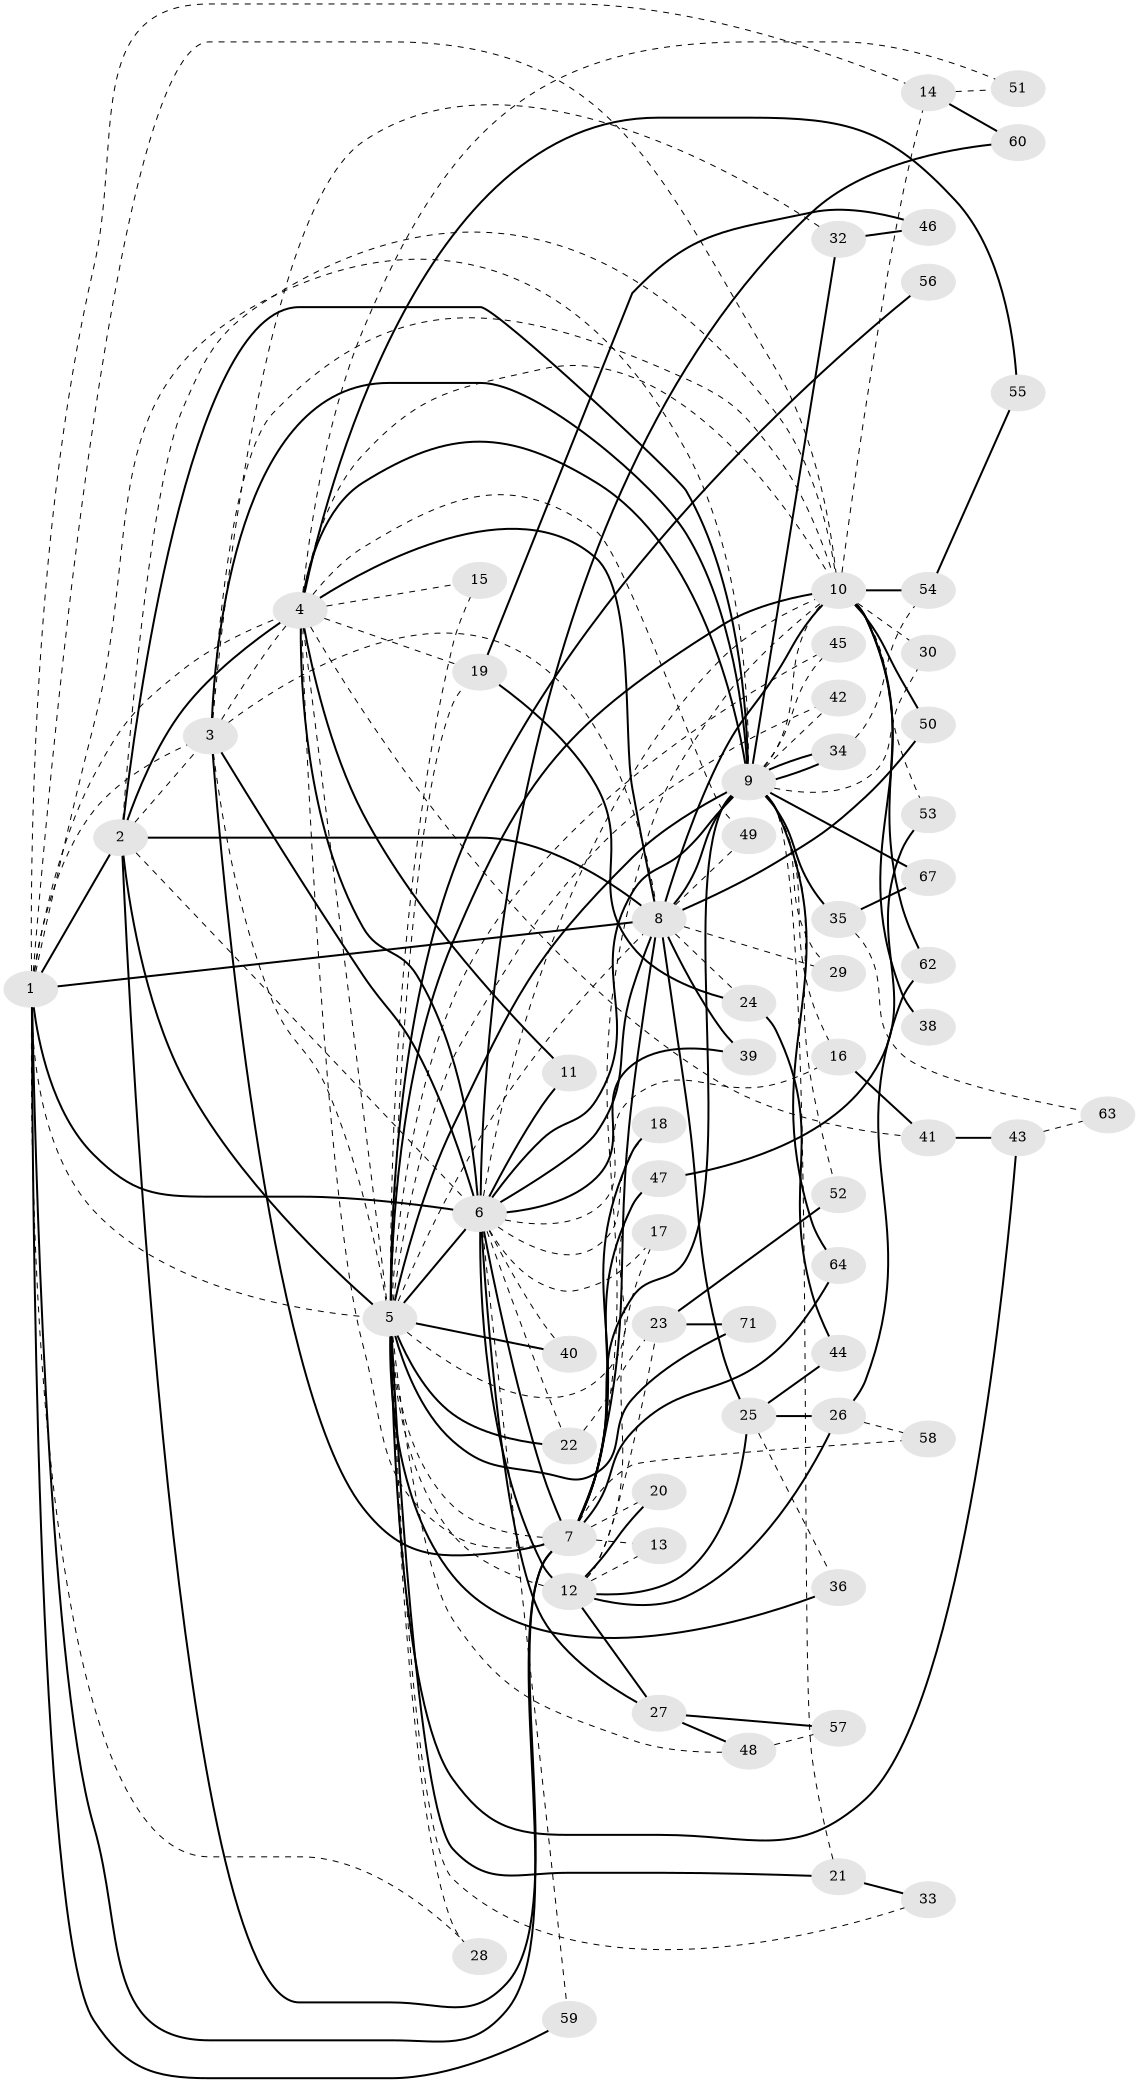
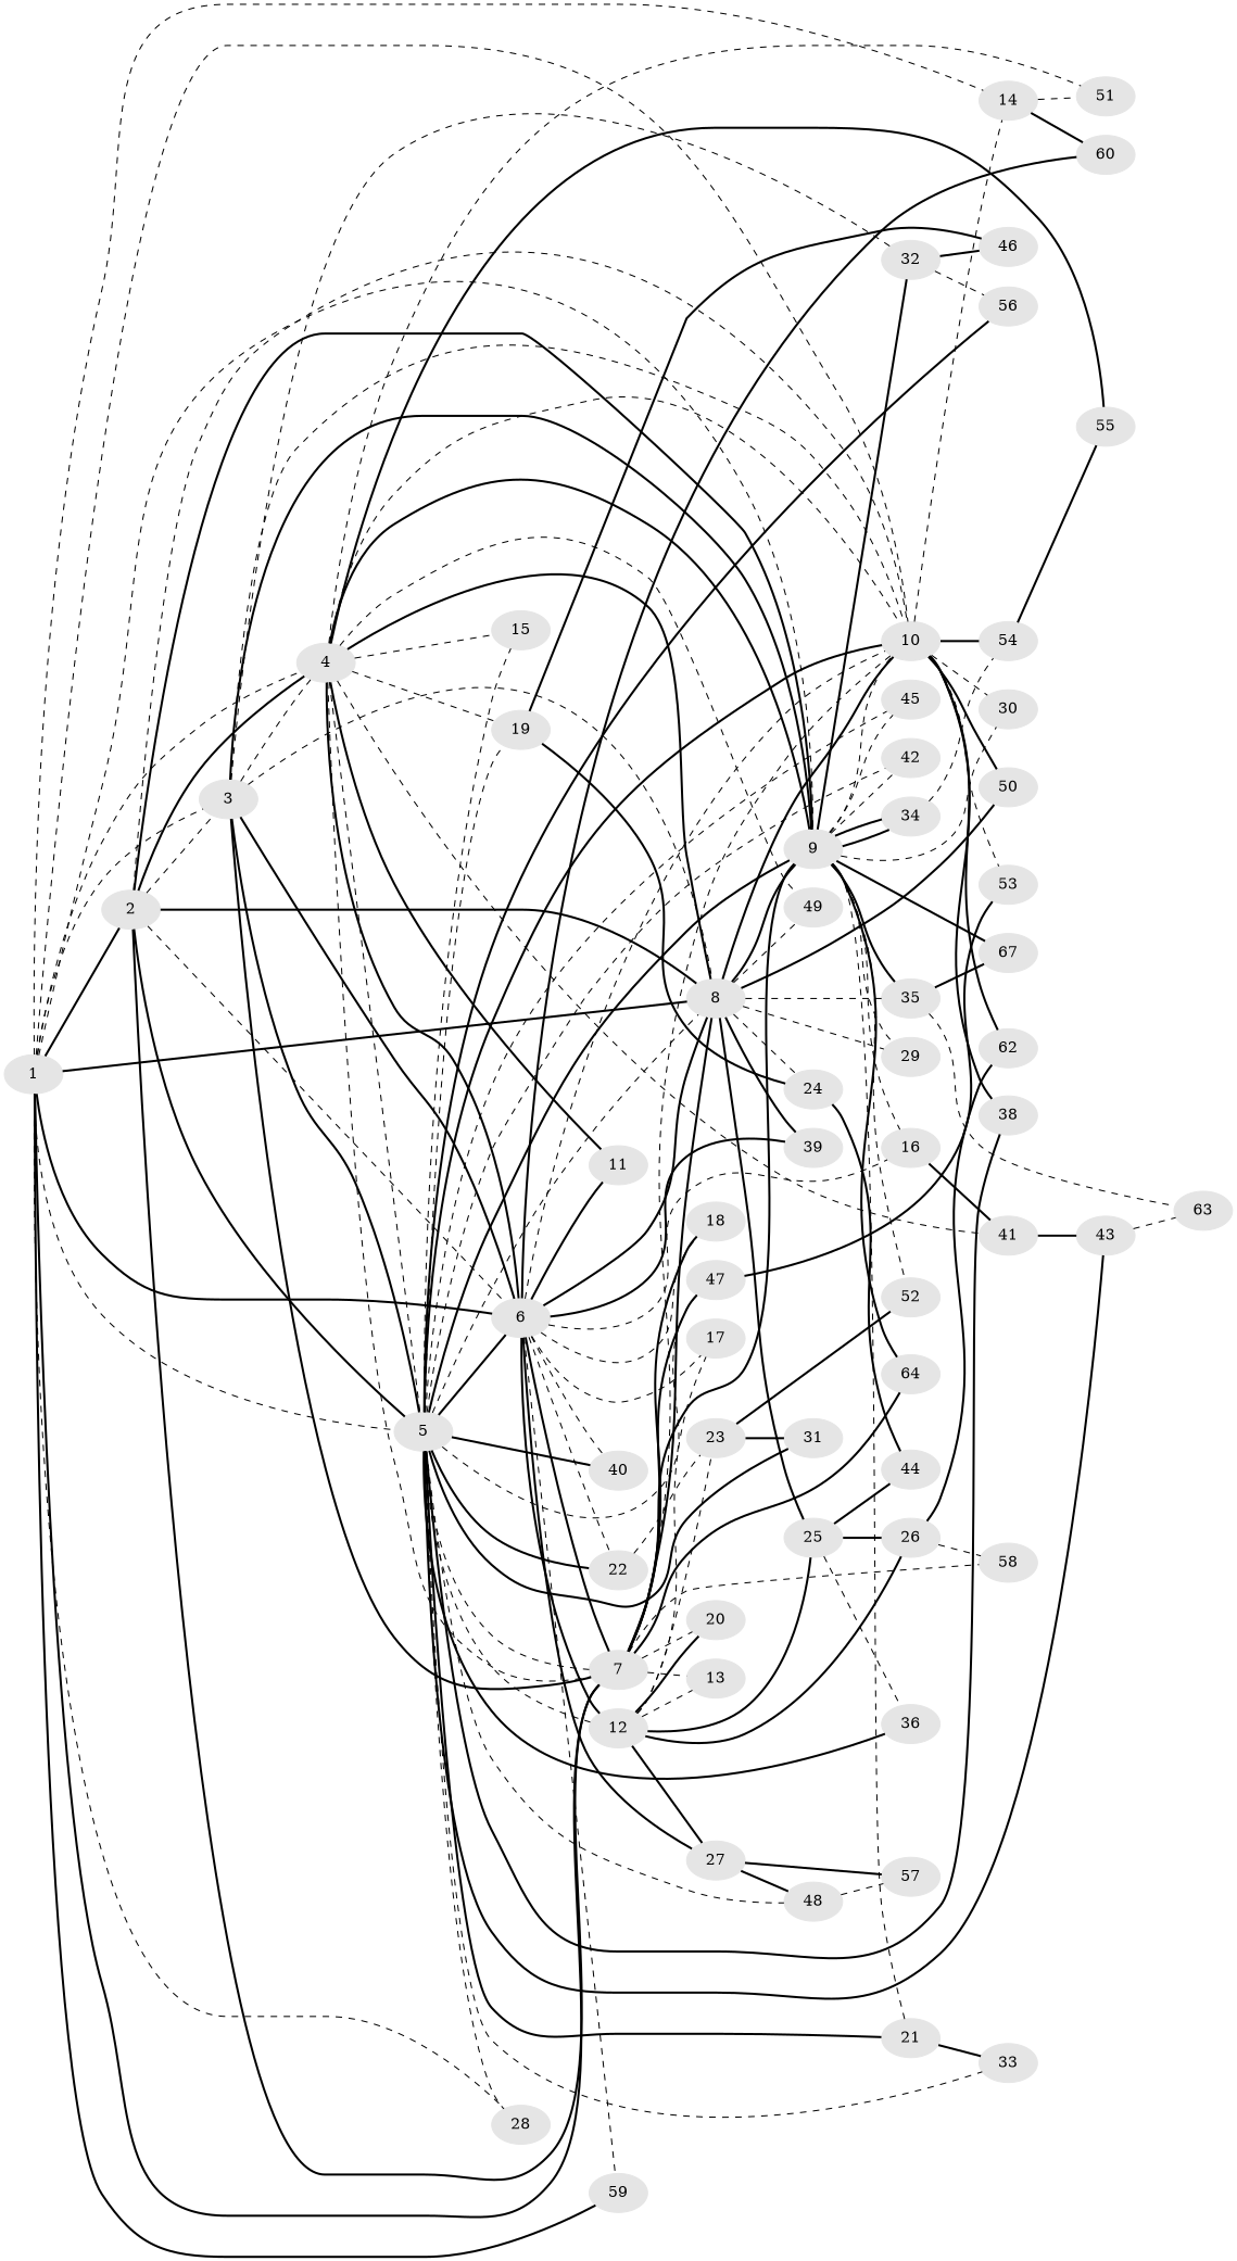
  graph {
    rankdir=LR
    node [color=gray90 style=filled]
    edge [style=bold]
    1
    2
    3
    4
    5
    6
    7
    8
    9
    10
    14
    28
    59
    32
    11
    15
    19
    41
    49
    51
    55
    12
    21
    22
-   31 [label=71]
+   31
    33
    36
    38
    40
    42
    43
    45
    47
    48
    56
    16
    17
    18
    27
    39
    60
    13
    20
    58
    n45 [label=64]
    24
    25
    29
    35
    50
    30
    34
    n53 [label=67]
    52
    53
    54
    62
    46
    23
    26
    63
    57
    44
    1 -- 2
    1 -- 3 [style=dashed]
    1 -- 4 [style=dashed]
    1 -- 5 [style=dashed]
    1 -- 6
    1 -- 7
    1 -- 8
    1 -- 9 [style=dashed]
    1 -- 10 [style=dashed]
    1 -- 14 [style=dashed]
    1 -- 28 [style=dashed]
    1 -- 59
    2 -- 3 [style=dashed]
    2 -- 4
    2 -- 5
    2 -- 6 [style=dashed]
    2 -- 7
    2 -- 8
    2 -- 9
    2 -- 10 [style=dashed]
    3 -- 4 [style=dashed]
-   3 -- 5 [style=dashed]
+   3 -- 5
    3 -- 6
    3 -- 7
    3 -- 8 [style=dashed]
    3 -- 9
    3 -- 10 [style=dashed]
    3 -- 32 [style=dashed]
    4 -- 5 [style=dashed]
    4 -- 6
    4 -- 7 [style=dashed]
    4 -- 8
    4 -- 9
    4 -- 10 [style=dashed]
    4 -- 11
    4 -- 15 [style=dashed]
    4 -- 19 [style=dashed]
    4 -- 41 [style=dashed]
    4 -- 49 [style=dashed]
    4 -- 51 [style=dashed]
    4 -- 55
    5 -- 6
    5 -- 7 [style=dashed]
    5 -- 8 [style=dashed]
    5 -- 9
    5 -- 10
    5 -- 28 [style=dashed]
    5 -- 15 [style=dashed]
    5 -- 19 [style=dashed]
    5 -- 12 [style=dashed]
    5 -- 21
    5 -- 22
    5 -- 31
    5 -- 33 [style=dashed]
    5 -- 36
+   5 -- 38
    5 -- 40
    5 -- 42 [style=dashed]
    5 -- 43
    5 -- 45 [style=dashed]
    5 -- 47 [style=dashed]
    5 -- 48 [style=dashed]
    5 -- 56
    6 -- 7
    6 -- 8
-   6 -- 9
    6 -- 10 [style=dashed]
    6 -- 59 [style=dashed]
    6 -- 11
    6 -- 12
    6 -- 22 [style=dashed]
    6 -- 40 [style=dashed]
    6 -- 16 [style=dashed]
    6 -- 17 [style=dashed]
    6 -- 18 [style=dashed]
    6 -- 27
    6 -- 39
    6 -- 60
    7 -- 8
    7 -- 9
    7 -- 10 [style=dashed]
    7 -- 47
    7 -- 18
    7 -- 13 [style=dashed]
    7 -- 20 [style=dashed]
    7 -- 58 [style=dashed]
    7 -- n45
    8 -- 9
    8 -- 10
    8 -- 49 [style=dashed]
    8 -- 39
    8 -- 24 [style=dashed]
    8 -- 25
    8 -- 29 [style=dashed]
+   8 -- 35 [style=dashed]
    8 -- 50
    9 -- 10 [style=dashed]
    9 -- 32
    9 -- 21 [style=dashed]
    9 -- 42 [style=dashed]
    9 -- 45 [style=dashed]
    9 -- 16 [style=dashed]
    9 -- n45
    9 -- 29 [style=dashed]
    9 -- 35
    9 -- 30 [style=dashed]
    9 -- 34
    9 -- 34
    9 -- n53
    9 -- 52 [style=dashed]
    10 -- 14 [style=dashed]
    10 -- 38
    10 -- 50
    10 -- 30 [style=dashed]
    10 -- 53 [style=dashed]
    10 -- 54
    10 -- 62
    14 -- 51 [style=dashed]
    14 -- 60
+   32 -- 56 [style=dashed]
    32 -- 46
    19 -- 24
    19 -- 46
    41 -- 43
    12 -- 17 [style=dashed]
    12 -- 27
    12 -- 13 [style=dashed]
    12 -- 20
    12 -- 25
    12 -- 23 [style=dashed]
    12 -- 26
    21 -- 33
    22 -- 23 [style=dashed]
    43 -- 63 [style=dashed]
    47 -- 53
    48 -- 57 [style=dashed]
    16 -- 41
    27 -- 48
    27 -- 57
    24 -- 44
    25 -- 36 [style=dashed]
    25 -- 26
    25 -- 44
    35 -- n53
    35 -- 63 [style=dashed]
    34 -- 54 [style=dashed]
    54 -- 55
    23 -- 31
    23 -- 52
    26 -- 58 [style=dashed]
    26 -- 62
  }
